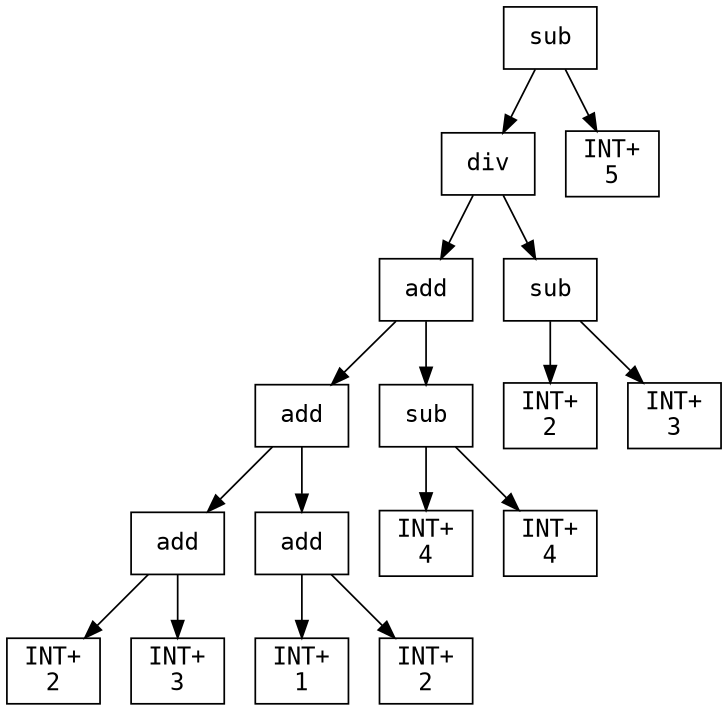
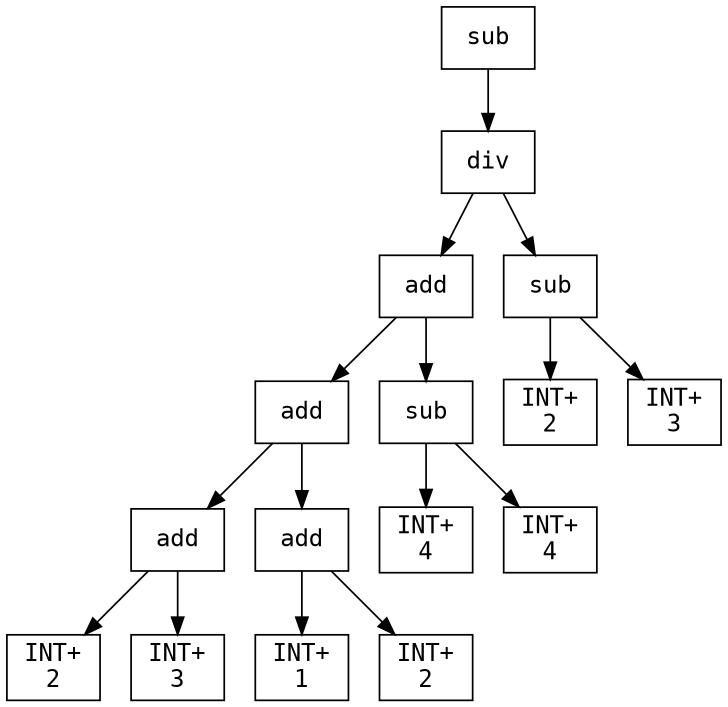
  digraph {
    fontname="DejaVu Sans Mono"
    node [shape=box fontname="DejaVu Sans Mono"]
    edge [fontname="DejaVu Sans Mono"]
    n1 [label=sub]
    n2 [label=div]
-   n3 [label="INT+\n5"]
    n4 [label=add]
    n5 [label=sub]
    n6 [label=add]
    n7 [label=sub]
    n8 [label=add]
    n9 [label=add]
    n10 [label="INT+\n2"]
    n11 [label="INT+\n3"]
    n12 [label="INT+\n1"]
    n13 [label="INT+\n2"]
    n14 [label="INT+\n4"]
    n15 [label="INT+\n4"]
    n16 [label="INT+\n2"]
    n17 [label="INT+\n3"]
    n1 -> n2
-   n1 -> n3
    n2 -> n4
    n2 -> n5
    n4 -> n6
    n4 -> n7
    n5 -> n16
    n5 -> n17
    n6 -> n8
    n6 -> n9
    n7 -> n14
    n7 -> n15
    n8 -> n10
    n8 -> n11
    n9 -> n12
    n9 -> n13
  }
